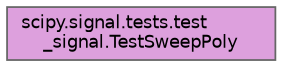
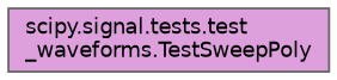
  digraph {
    rankdir=LR
-   n1 [color=grey40 fillcolor=plum fontname=Helvetica fontsize=10 height=0.2 label="scipy.signal.tests.test\l_signal.TestSweepPoly" shape=box style=filled width=0.4]
+   n1 [color=grey40 fillcolor=plum fontname=Helvetica fontsize=10 height=0.2 label="scipy.signal.tests.test\l_waveforms.TestSweepPoly" shape=box style=filled width=0.4]
  }
